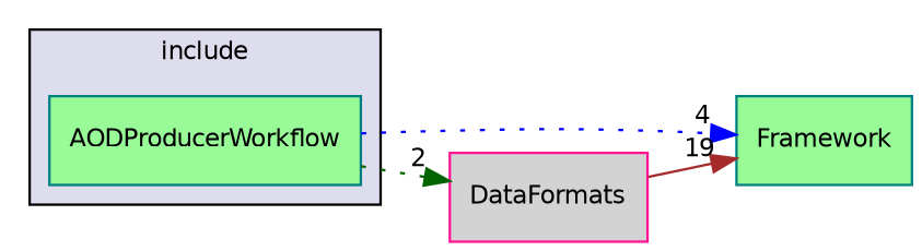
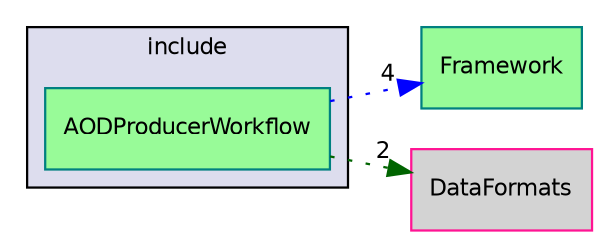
  digraph {
    compound=true
    rankdir=LR
    node [color=teal fillcolor=palegreen fontname=Helvetica fontsize=10 shape=box style=filled]
    edge [labeldistance=1.5 labelfontname=Helvetica labelfontsize=10 style=dotted]
    n1 [label=AODProducerWorkflow pencolor=black]
    n2 [label=Framework]
    n3 [color=deeppink fillcolor=lightgrey label=DataFormats]
    subgraph cluster_1 {
      bgcolor="#ddddee"
      fontname=Helvetica
      fontsize=10
      label=include
      pencolor=black
      n1
    }
    n1 -> n2 [color=blue headlabel=4]
    n1 -> n3 [color=darkgreen headlabel=2]
-   n3 -> n2 [color=brown headlabel=19 style=solid]
  }
